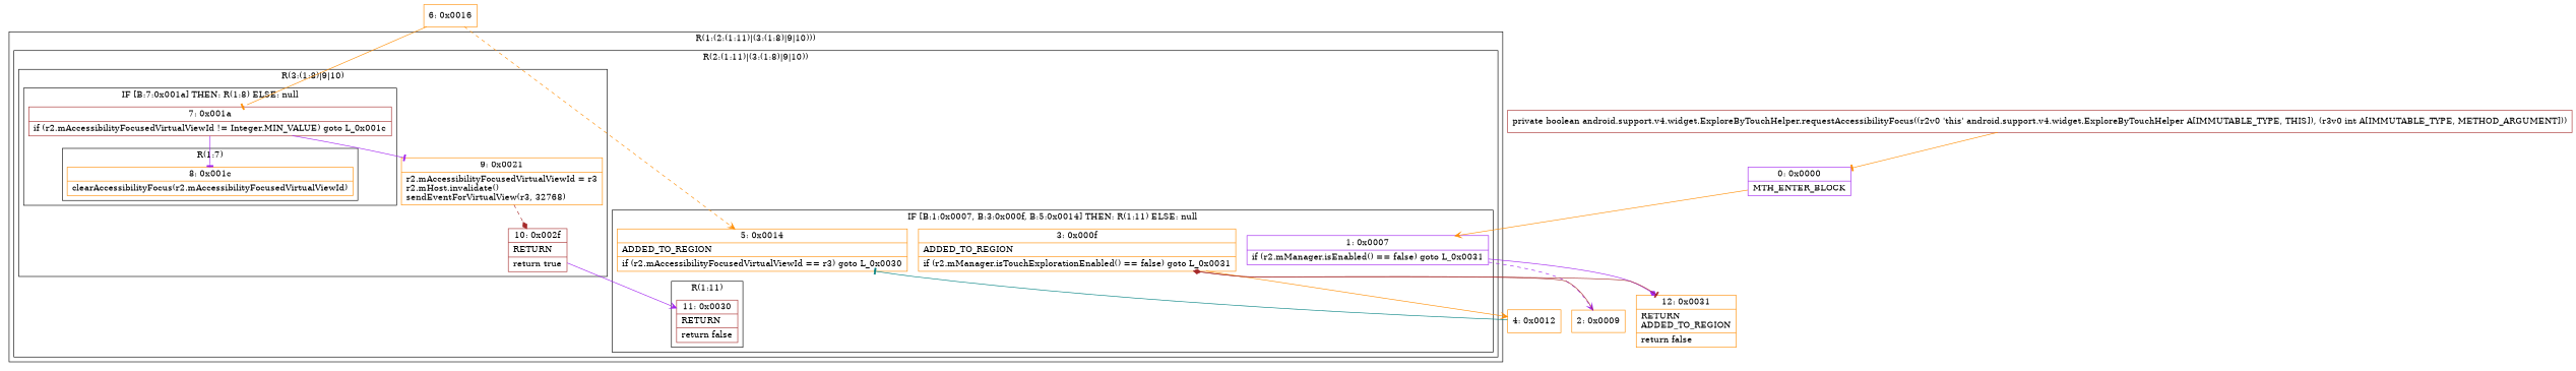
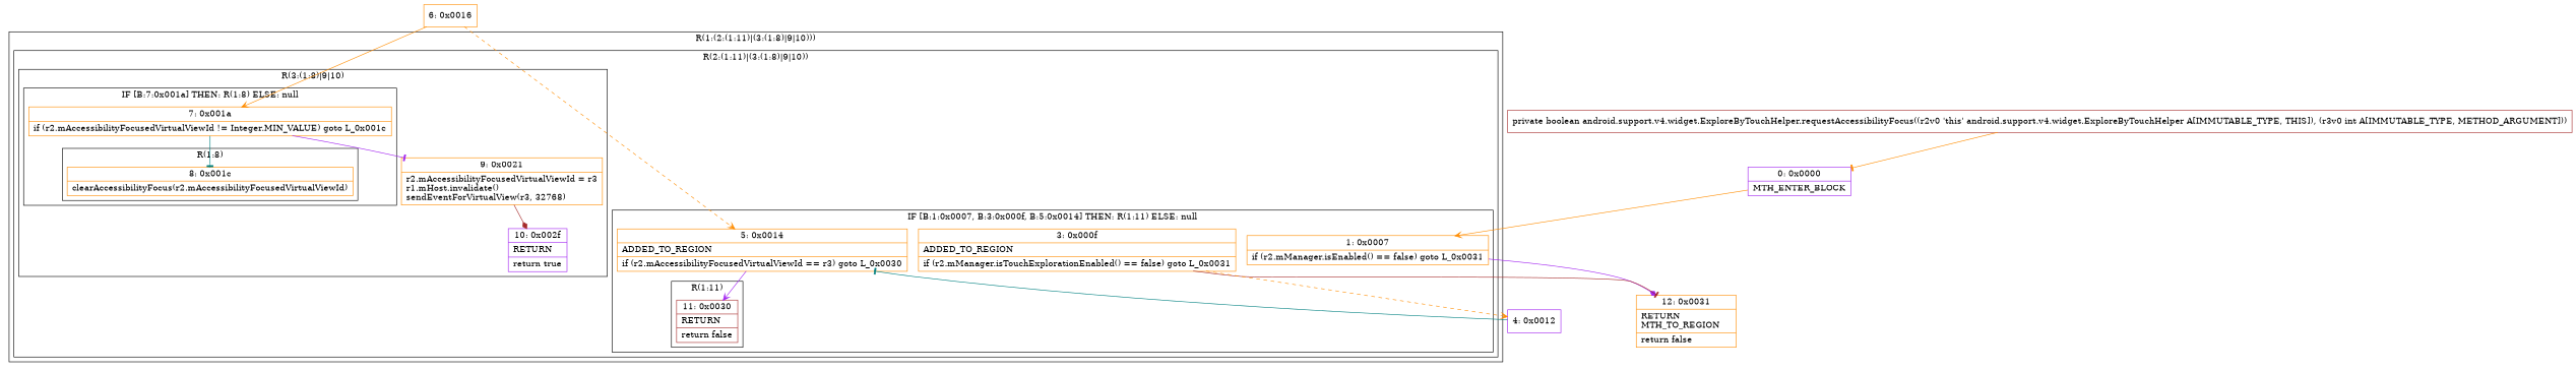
  digraph {
    node [color=darkorange shape=record]
    edge [arrowhead=vee color=darkorange]
    n1 [color=brown label="{11\:\ 0x0030|RETURN\l|return false\l}"]
-   n2 [color=purple label="{1\:\ 0x0007|if (r2.mManager.isEnabled() == false) goto L_0x0031\l}"]
+   n2 [label="{1\:\ 0x0007|if (r2.mManager.isEnabled() == false) goto L_0x0031\l}"]
    n3 [label="{3\:\ 0x000f|ADDED_TO_REGION\l|if (r2.mManager.isTouchExplorationEnabled() == false) goto L_0x0031\l}"]
    n4 [label="{5\:\ 0x0014|ADDED_TO_REGION\l|if (r2.mAccessibilityFocusedVirtualViewId == r3) goto L_0x0030\l}"]
    n5 [label="{8\:\ 0x001c|clearAccessibilityFocus(r2.mAccessibilityFocusedVirtualViewId)\l}"]
-   n6 [color=brown label="{7\:\ 0x001a|if (r2.mAccessibilityFocusedVirtualViewId != Integer.MIN_VALUE) goto L_0x001c\l}"]
-   n7 [label="{9\:\ 0x0021|r2.mAccessibilityFocusedVirtualViewId = r3\lr2.mHost.invalidate()\lsendEventForVirtualView(r3, 32768)\l}"]
-   n8 [color=brown label="{10\:\ 0x002f|RETURN\l|return true\l}"]
-   n9 [label="{2\:\ 0x0009}"]
-   n10 [label="{12\:\ 0x0031|RETURN\lADDED_TO_REGION\l|return false\l}"]
-   n11 [label="{4\:\ 0x0012}"]
+   n6 [label="{7\:\ 0x001a|if (r2.mAccessibilityFocusedVirtualViewId != Integer.MIN_VALUE) goto L_0x001c\l}"]
+   n7 [label="{9\:\ 0x0021|r2.mAccessibilityFocusedVirtualViewId = r3\lr1.mHost.invalidate()\lsendEventForVirtualView(r3, 32768)\l}"]
+   n8 [color=purple label="{10\:\ 0x002f|RETURN\l|return true\l}"]
+   n10 [label="{12\:\ 0x0031|RETURN\lMTH_TO_REGION\l|return false\l}"]
+   n11 [color=purple label="{4\:\ 0x0012}"]
    n12 [label="{6\:\ 0x0016}"]
    n13 [color=purple label="{0\:\ 0x0000|MTH_ENTER_BLOCK\l}"]
    n14 [color=brown label="{private boolean android.support.v4.widget.ExploreByTouchHelper.requestAccessibilityFocus((r2v0 'this' android.support.v4.widget.ExploreByTouchHelper A[IMMUTABLE_TYPE, THIS]), (r3v0 int A[IMMUTABLE_TYPE, METHOD_ARGUMENT])) }"]
    subgraph cluster_1 {
      label="R(1:(2:(1:11)|(3:(1:8)|9|10)))"
      subgraph cluster_2 {
        label="R(2:(1:11)|(3:(1:8)|9|10))"
        subgraph cluster_3 {
          label="IF [B:1:0x0007, B:3:0x000f, B:5:0x0014] THEN: R(1:11) ELSE: null"
          n2
          n3
          n4
          subgraph cluster_4 {
            label="R(1:11)"
            n1
          }
        }
        subgraph cluster_5 {
          label="R(3:(1:8)|9|10)"
          n7
          n8
          subgraph cluster_6 {
            label="IF [B:7:0x001a] THEN: R(1:8) ELSE: null"
            n6
            subgraph cluster_7 {
-             label="R(1:7)"
+             label="R(1:8)"
              n5
            }
          }
        }
      }
    }
-   n2 -> n9 [color=purple style=dashed]
    n2 -> n10 [arrowhead=diamond color=purple]
    n3 -> n10 [arrowhead=tee color=brown]
-   n3 -> n11 [style=solid]
-   n8 -> n1 [color=purple]
-   n6 -> n5 [arrowhead=tee color=purple]
+   n3 -> n11 [style=dashed]
+   n4 -> n1 [color=purple]
+   n6 -> n5 [arrowhead=tee color=teal]
    n6 -> n7 [arrowhead=tee color=purple style=solid]
-   n7 -> n8 [arrowhead=diamond color=brown style=dashed]
-   n9 -> n3 [arrowhead=diamond color=brown]
+   n7 -> n8 [arrowhead=diamond color=brown]
    n11 -> n4 [arrowhead=tee color=teal]
    n12 -> n4 [style=dashed]
-   n12 -> n6 [arrowhead=tee]
+   n12 -> n6
    n13 -> n2
    n14 -> n13 [arrowhead=tee]
  }
